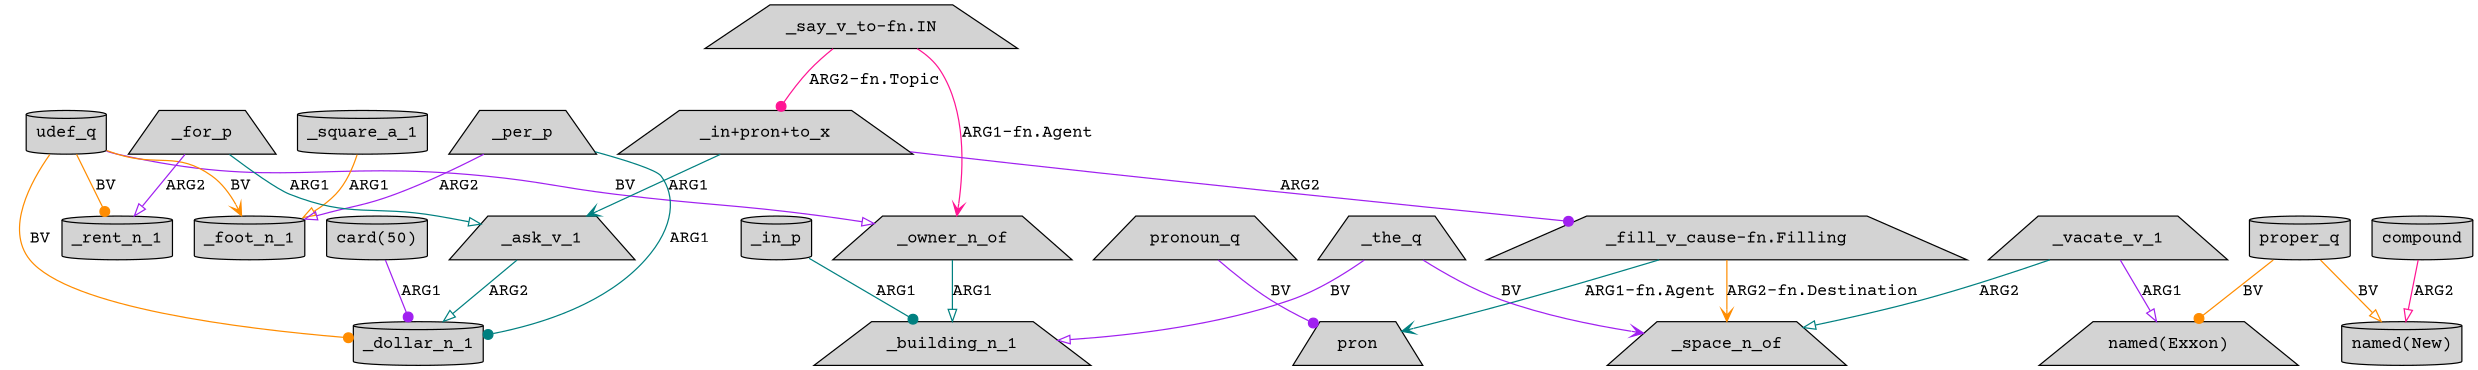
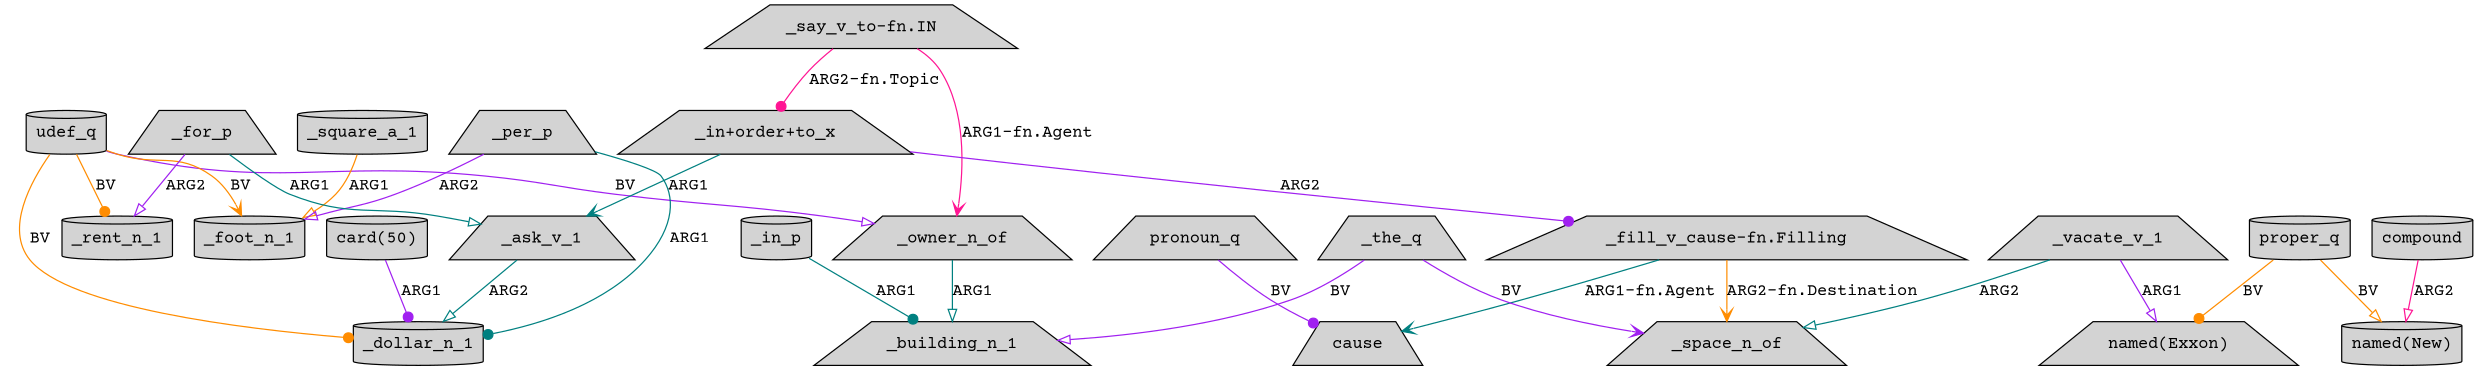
  digraph {
    fontname="Courier Prime"
    node [fontname="Courier Prime" shape=trapezium style=filled]
    edge [arrowhead=onormal color=purple fontname="Courier Prime"]
    udef_q [shape=cylinder]
    _rent_n_1 [shape=cylinder]
    _owner_n_of
    _dollar_n_1 [shape=cylinder]
    _foot_n_1 [shape=cylinder]
    _building_n_1
    _in_p [shape=cylinder]
    compound [shape=cylinder]
    "named(New)" [shape=cylinder]
    proper_q [shape=cylinder]
    "named(Exxon)"
    "card(50)" [shape=cylinder]
    _ask_v_1
    "_fill_v_cause-fn.Filling"
-   pron
+   pron [label=cause]
    _space_n_of
    _square_a_1 [shape=cylinder]
    "_say_v_to-fn.IN"
-   "_in+order+to_x" [label="_in+pron+to_x"]
+   "_in+order+to_x"
    _the_q
    pronoun_q
    _per_p
    _for_p
    _vacate_v_1
    udef_q -> _rent_n_1 [arrowhead=dot color=darkorange label=BV]
    udef_q -> _owner_n_of [label=BV]
    udef_q -> _dollar_n_1 [arrowhead=dot color=darkorange label=BV]
    udef_q -> _foot_n_1 [arrowhead=vee color=darkorange label=BV]
    _owner_n_of -> _building_n_1 [color=teal label=ARG1]
    _in_p -> _building_n_1 [arrowhead=dot color=teal label=ARG1]
    compound -> "named(New)" [color=deeppink label=ARG2]
    proper_q -> "named(New)" [color=darkorange label=BV]
    proper_q -> "named(Exxon)" [arrowhead=dot color=darkorange label=BV]
    "card(50)" -> _dollar_n_1 [arrowhead=dot label=ARG1]
    _ask_v_1 -> _dollar_n_1 [color=teal label=ARG2]
    "_fill_v_cause-fn.Filling" -> pron [arrowhead=vee color=teal label="ARG1-fn.Agent"]
    "_fill_v_cause-fn.Filling" -> _space_n_of [arrowhead=vee color=darkorange label="ARG2-fn.Destination"]
    _square_a_1 -> _foot_n_1 [color=darkorange label=ARG1]
    "_say_v_to-fn.IN" -> _owner_n_of [arrowhead=vee color=deeppink label="ARG1-fn.Agent"]
    "_say_v_to-fn.IN" -> "_in+order+to_x" [arrowhead=dot color=deeppink label="ARG2-fn.Topic"]
    "_in+order+to_x" -> _ask_v_1 [arrowhead=vee color=teal label=ARG1]
    "_in+order+to_x" -> "_fill_v_cause-fn.Filling" [arrowhead=dot label=ARG2]
    _the_q -> _building_n_1 [label=BV]
    _the_q -> _space_n_of [arrowhead=vee label=BV]
    pronoun_q -> pron [arrowhead=dot label=BV]
    _per_p -> _dollar_n_1 [arrowhead=dot color=teal label=ARG1]
    _per_p -> _foot_n_1 [label=ARG2]
    _for_p -> _rent_n_1 [label=ARG2]
    _for_p -> _ask_v_1 [color=teal label=ARG1]
    _vacate_v_1 -> "named(Exxon)" [label=ARG1]
    _vacate_v_1 -> _space_n_of [color=teal label=ARG2]
  }
